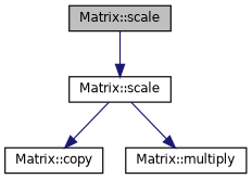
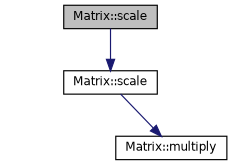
  digraph {
    rankdir=TB
    node [color=black fillcolor=white fontname=Helvetica fontsize=10 shape=record style=filled]
    edge [color=midnightblue fontname=Helvetica fontsize=10 labelfontname=Helvetica labelfontsize=10 style=solid]
    n1 [fillcolor=grey75 fontcolor=black height=0.2 label="Matrix::scale" width=0.4]
    n2 [height=0.2 label="Matrix::scale" width=0.4]
-   n3 [height=0.2 label="Matrix::copy" width=0.4]
    n4 [height=0.2 label="Matrix::multiply" width=0.4]
    n1 -> n2
-   n2 -> n3
    n2 -> n4
  }
